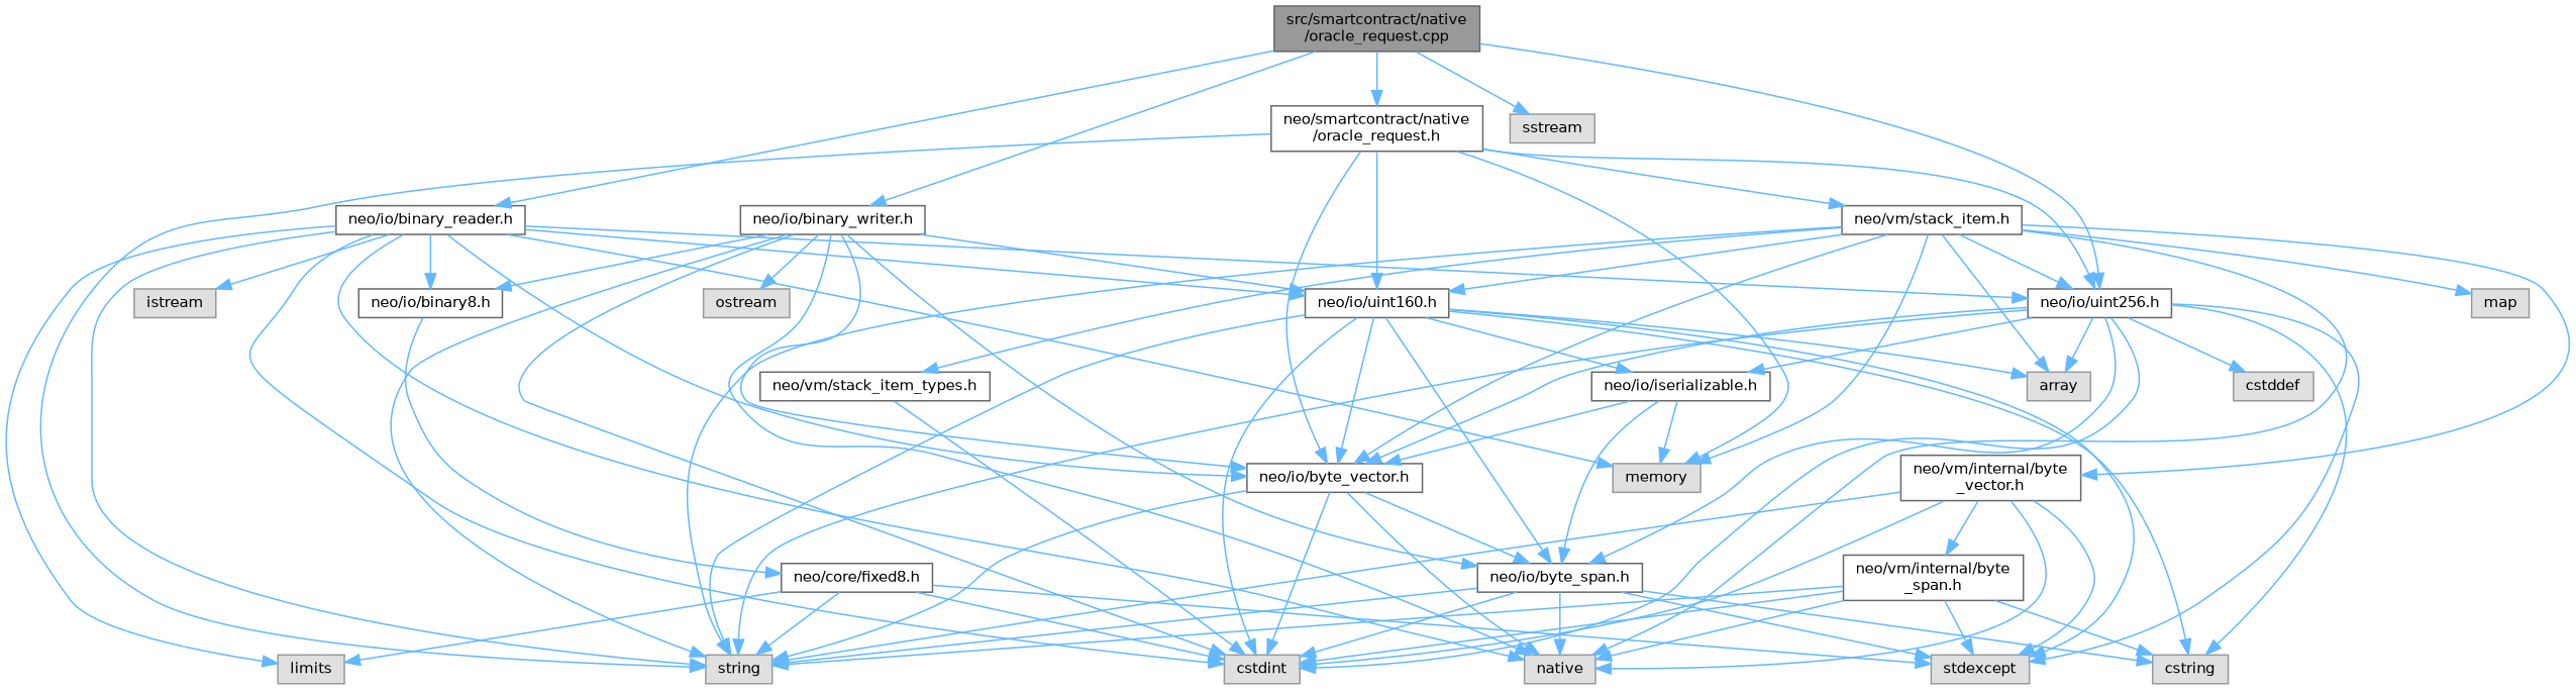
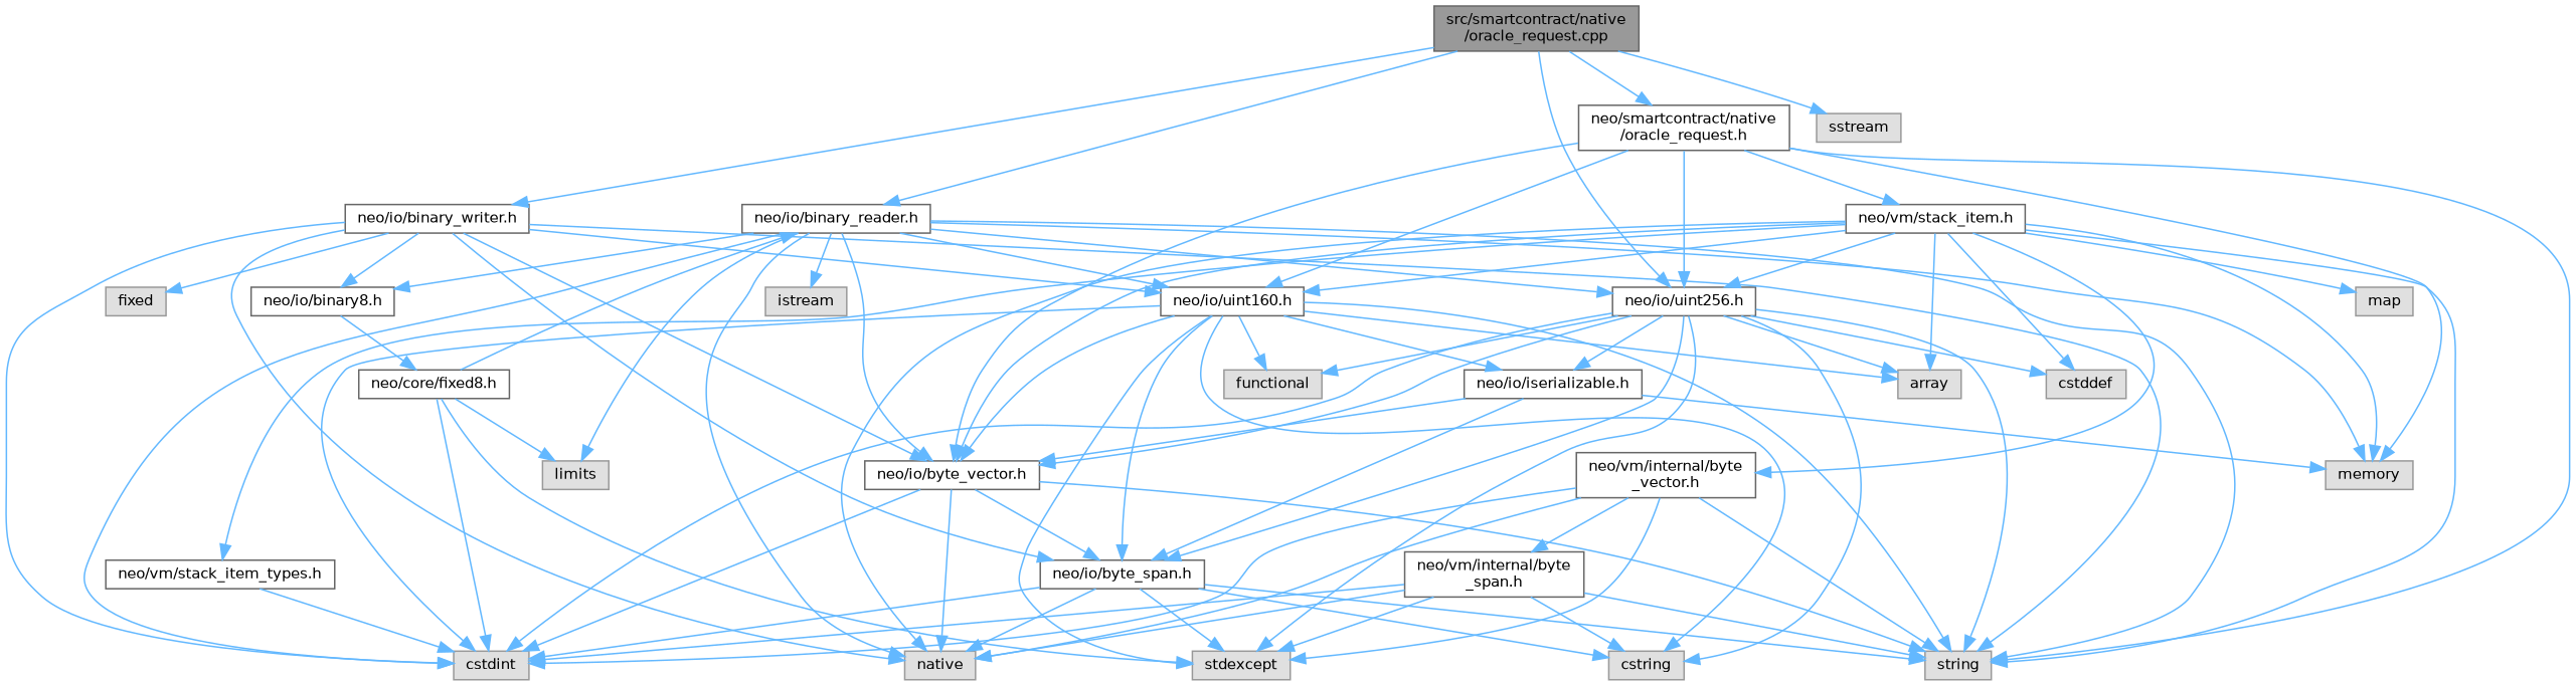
  digraph {
    node [color=grey40 fillcolor=white fontname=Helvetica fontsize=10 shape=box style=filled]
    edge [color=steelblue1 fontname=Helvetica fontsize=10 labelfontname=Helvetica labelfontsize=10 style=solid]
    n1 [color=gray40 fillcolor=grey60 fontcolor=black height=0.2 label="src/smartcontract/native\l/oracle_request.cpp" width=0.4]
    n2 [height=0.2 label="neo/io/binary_reader.h" width=0.4]
    n3 [height=0.2 label="neo/io/binary_writer.h" width=0.4]
    n4 [height=0.2 label="neo/smartcontract/native\l/oracle_request.h" width=0.4]
    n5 [color=grey60 fillcolor="#E0E0E0" height=0.2 label=sstream width=0.4]
    n6 [height=0.2 label="neo/io/uint256.h" width=0.4]
    n7 [height=0.2 label="neo/io/byte_vector.h" width=0.4]
    n8 [color=grey60 fillcolor="#E0E0E0" height=0.2 label=cstdint width=0.4]
    n9 [color=grey60 fillcolor="#E0E0E0" height=0.2 label=string width=0.4]
    n10 [color=grey60 fillcolor="#E0E0E0" height=0.2 label=native width=0.4]
    n11 [height=0.2 label="neo/io/binary8.h" width=0.4]
    n12 [color=grey60 fillcolor="#E0E0E0" height=0.2 label=limits width=0.4]
    n13 [height=0.2 label="neo/io/uint160.h" width=0.4]
    n14 [color=grey60 fillcolor="#E0E0E0" height=0.2 label=memory width=0.4]
    n15 [color=grey60 fillcolor="#E0E0E0" height=0.2 label=istream width=0.4]
    n16 [height=0.2 label="neo/io/byte_span.h" width=0.4]
-   n17 [color=grey60 fillcolor="#E0E0E0" height=0.2 label=ostream width=0.4]
+   n17 [color=grey60 fillcolor="#E0E0E0" height=0.2 label=fixed width=0.4]
    n18 [height=0.2 label="neo/vm/stack_item.h" width=0.4]
    n19 [height=0.2 label="neo/core/fixed8.h" width=0.4]
    n20 [color=grey60 fillcolor="#E0E0E0" height=0.2 label=cstring width=0.4]
    n21 [color=grey60 fillcolor="#E0E0E0" height=0.2 label=stdexcept width=0.4]
    n22 [height=0.2 label="neo/io/iserializable.h" width=0.4]
    n23 [color=grey60 fillcolor="#E0E0E0" height=0.2 label=array width=0.4]
+   n24 [color=grey60 fillcolor="#E0E0E0" height=0.2 label=functional width=0.4]
    n25 [color=grey60 fillcolor="#E0E0E0" height=0.2 label=cstddef width=0.4]
    n26 [height=0.2 label="neo/vm/internal/byte\l_vector.h" width=0.4]
    n27 [height=0.2 label="neo/vm/stack_item_types.h" width=0.4]
    n28 [color=grey60 fillcolor="#E0E0E0" height=0.2 label=map width=0.4]
    n29 [height=0.2 label="neo/vm/internal/byte\l_span.h" width=0.4]
    n1 -> n2
    n1 -> n3
    n1 -> n4
    n1 -> n5
    n1 -> n6
    n2 -> n6
    n2 -> n7
    n2 -> n8
    n2 -> n9
    n2 -> n10
    n2 -> n11
    n2 -> n12
    n2 -> n13
    n2 -> n14
    n2 -> n15
    n3 -> n7
    n3 -> n8
    n3 -> n9
    n3 -> n10
    n3 -> n11
    n3 -> n13
    n3 -> n16
    n3 -> n17
    n4 -> n6
    n4 -> n7
    n4 -> n9
    n4 -> n13
    n4 -> n14
    n4 -> n18
    n6 -> n7
    n6 -> n8
    n6 -> n9
    n6 -> n16
    n6 -> n20
    n6 -> n21
    n6 -> n22
    n6 -> n23
+   n6 -> n24
    n6 -> n25
    n7 -> n8
    n7 -> n9
    n7 -> n10
    n7 -> n16
    n11 -> n19
    n13 -> n7
    n13 -> n8
    n13 -> n9
    n13 -> n16
    n13 -> n20
    n13 -> n21
    n13 -> n22
    n13 -> n23
+   n13 -> n24
    n16 -> n8
    n16 -> n9
    n16 -> n10
    n16 -> n20
    n16 -> n21
    n18 -> n6
    n18 -> n7
    n18 -> n9
    n18 -> n10
    n18 -> n13
    n18 -> n14
    n18 -> n23
+   n18 -> n25
    n18 -> n26
    n18 -> n27
    n18 -> n28
    n19 -> n8
-   n19 -> n9
+   n19 -> n2
    n19 -> n12
    n19 -> n21
    n22 -> n7
    n22 -> n14
    n22 -> n16
    n26 -> n8
    n26 -> n9
    n26 -> n10
    n26 -> n21
    n26 -> n29
    n27 -> n8
    n29 -> n8
    n29 -> n9
    n29 -> n10
    n29 -> n20
    n29 -> n21
  }
